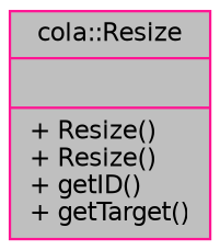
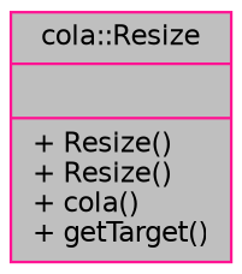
  digraph {
-   n1 [color=deeppink fillcolor=grey75 fontcolor=black fontname=Helvetica fontsize=10 height=0.2 label="{cola::Resize\n||+ Resize()\l+ Resize()\l+ getID()\l+ getTarget()\l}" shape=record style=filled width=0.4]
+   n1 [color=deeppink fillcolor=grey75 fontcolor=black fontname=Helvetica fontsize=10 height=0.2 label="{cola::Resize\n||+ Resize()\l+ Resize()\l+ cola()\l+ getTarget()\l}" shape=record style=filled width=0.4]
  }
